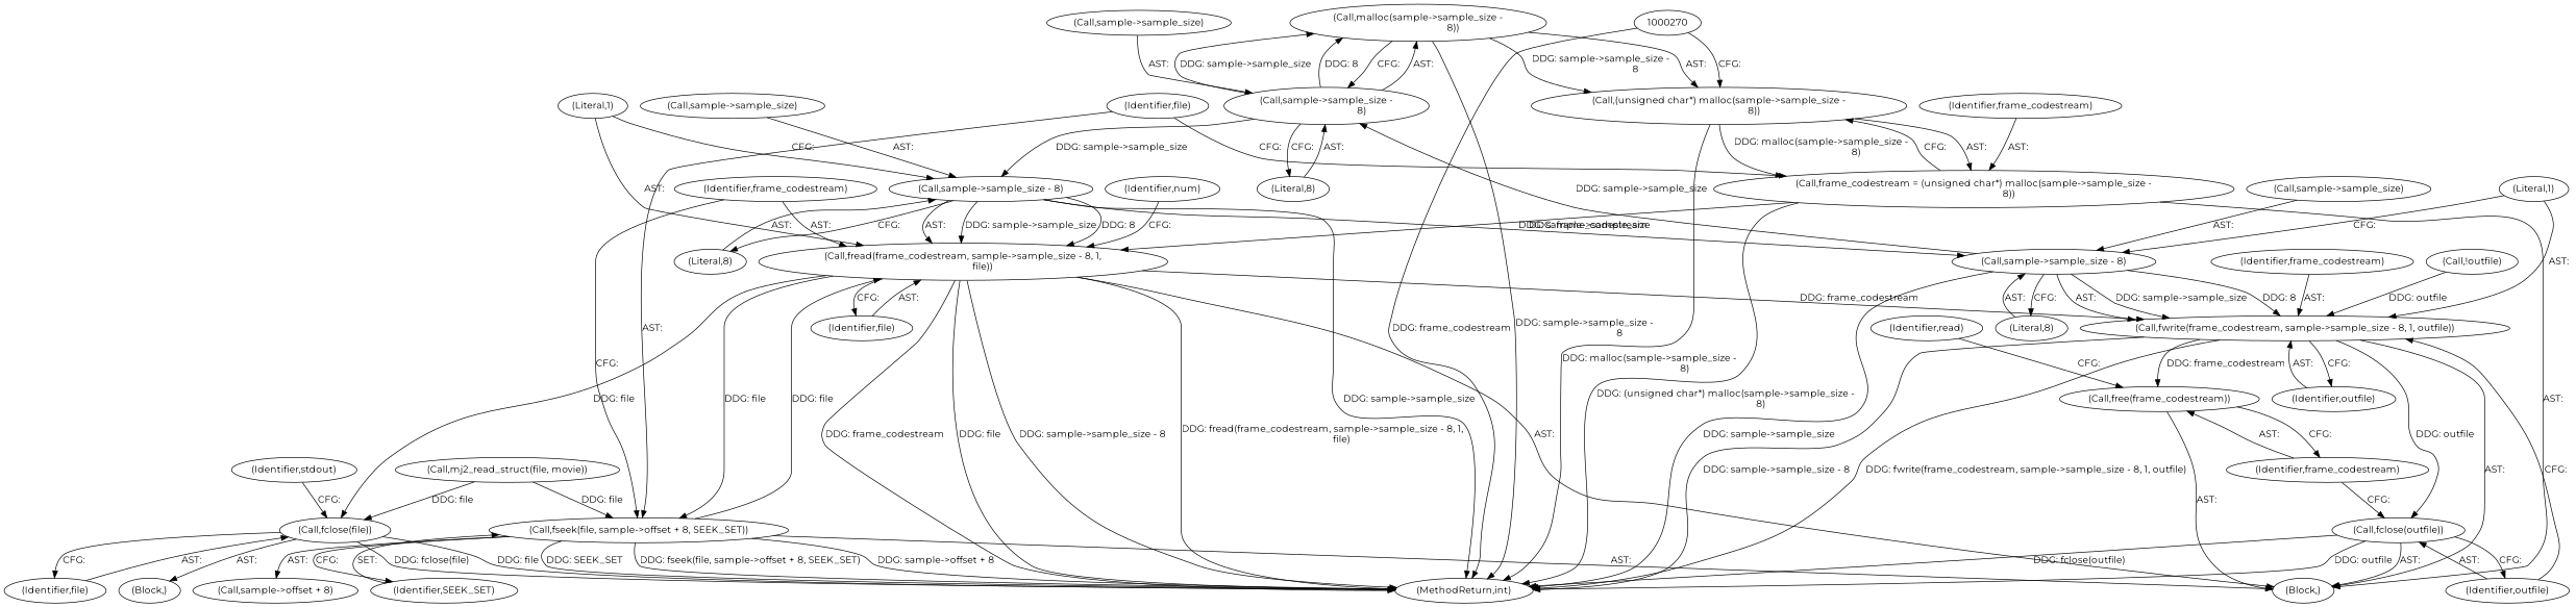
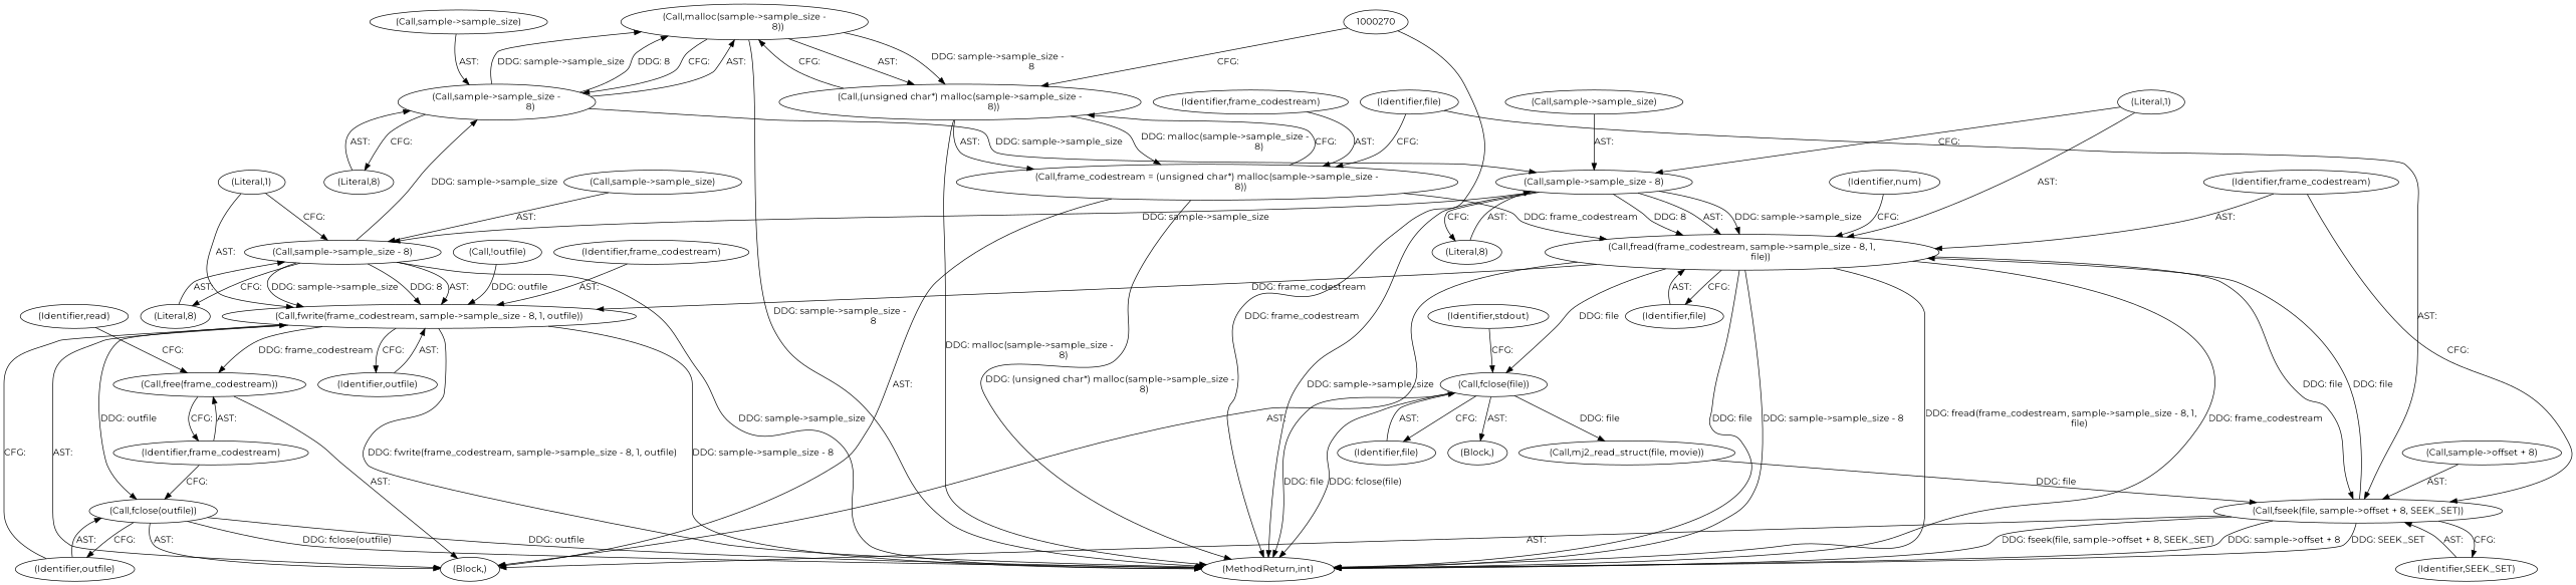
  digraph {
    fontname=Montserrat
    node [fontname=Montserrat]
    edge [fontname=Montserrat]
    n1 [label="(Call,malloc(sample->sample_size -\n                           8))"]
    n2 [label="(Call,sample->sample_size -\n                           8)"]
    n3 [label="(Call,(unsigned char*) malloc(sample->sample_size -\n                           8))"]
    n4 [label="(MethodReturn,int)"]
    n5 [label="(Call,sample->sample_size - 8)"]
    n6 [label="(Literal,8)"]
    n7 [label="(Call,frame_codestream = (unsigned char*) malloc(sample->sample_size -\n                           8))"]
    n8 [label="(Call,sample->sample_size - 8)"]
    n9 [label="(Call,fread(frame_codestream, sample->sample_size - 8, 1,\n               file))"]
    n10 [label="(Literal,8)"]
    n11 [label="(Call,fwrite(frame_codestream, sample->sample_size - 8, 1, outfile))"]
    n12 [label="(Literal,8)"]
    n13 [label="(Block,)"]
    n14 [label="(Call,fclose(outfile))"]
    n15 [label="(Call,free(frame_codestream))"]
    n16 [label="(Identifier,outfile)"]
    n17 [label="(Call,fseek(file, sample->offset + 8, SEEK_SET))"]
    n18 [label="(Call,fclose(file))"]
    n19 [label="(Identifier,file)"]
    n20 [label="(Identifier,SEEK_SET)"]
    n21 [label="(Identifier,file)"]
    n22 [label="(Block,)"]
    n23 [label="(Identifier,outfile)"]
    n24 [label="(Identifier,frame_codestream)"]
    n25 [label="(Call,sample->sample_size)"]
    n26 [label="(Call,sample->offset + 8)"]
    n27 [label="(Identifier,stdout)"]
    n28 [label="(Identifier,frame_codestream)"]
    n29 [label="(Identifier,num)"]
    n30 [label="(Identifier,frame_codestream)"]
    n31 [label="(Identifier,read)"]
    n32 [label="(Call,sample->sample_size)"]
    n33 [label="(Literal,1)"]
    n34 [label="(Call,mj2_read_struct(file, movie))"]
    n35 [label="(Call,sample->sample_size)"]
    n36 [label="(Call,!outfile)"]
    n37 [label="(Identifier,frame_codestream)"]
    n38 [label="(Identifier,file)"]
    n39 [label="(Literal,1)"]
    1000270
    n1 -> n2 [label="CFG: "]
    n1 -> n3 [label="AST: "]
    n1 -> n3 [label="DDG: sample->sample_size -\n                           8"]
    n1 -> n4 [label="DDG: sample->sample_size -\n                           8"]
    n2 -> n1 [label="AST: "]
    n2 -> n1 [label="DDG: sample->sample_size"]
    n2 -> n1 [label="DDG: 8"]
    n2 -> n5 [label="DDG: sample->sample_size"]
    n2 -> n6 [label="CFG: "]
+   n3 -> n1 [label="CFG: "]
    n3 -> n4 [label="DDG: malloc(sample->sample_size -\n                           8)"]
    n3 -> n7 [label="AST: "]
    n3 -> n7 [label="DDG: malloc(sample->sample_size -\n                           8)"]
    n5 -> n4 [label="DDG: sample->sample_size"]
    n5 -> n8 [label="DDG: sample->sample_size"]
    n5 -> n9 [label="AST: "]
    n5 -> n9 [label="DDG: sample->sample_size"]
    n5 -> n9 [label="DDG: 8"]
    n5 -> n10 [label="CFG: "]
    n6 -> n2 [label="AST: "]
    n7 -> n3 [label="CFG: "]
    n7 -> n4 [label="DDG: (unsigned char*) malloc(sample->sample_size -\n                           8)"]
    n7 -> n9 [label="DDG: frame_codestream"]
    n7 -> n13 [label="AST: "]
    n8 -> n2 [label="DDG: sample->sample_size"]
    n8 -> n4 [label="DDG: sample->sample_size"]
    n8 -> n11 [label="AST: "]
    n8 -> n11 [label="DDG: sample->sample_size"]
    n8 -> n11 [label="DDG: 8"]
    n8 -> n12 [label="CFG: "]
    n9 -> n4 [label="DDG: fread(frame_codestream, sample->sample_size - 8, 1,\n               file)"]
    n9 -> n4 [label="DDG: frame_codestream"]
    n9 -> n4 [label="DDG: file"]
    n9 -> n4 [label="DDG: sample->sample_size - 8"]
    n9 -> n11 [label="DDG: frame_codestream"]
    n9 -> n13 [label="AST: "]
    n9 -> n17 [label="DDG: file"]
    n9 -> n18 [label="DDG: file"]
    n9 -> n19 [label="CFG: "]
    n10 -> n5 [label="AST: "]
    n11 -> n4 [label="DDG: sample->sample_size - 8"]
    n11 -> n4 [label="DDG: fwrite(frame_codestream, sample->sample_size - 8, 1, outfile)"]
    n11 -> n13 [label="AST: "]
    n11 -> n14 [label="DDG: outfile"]
    n11 -> n15 [label="DDG: frame_codestream"]
    n11 -> n16 [label="CFG: "]
    n12 -> n8 [label="AST: "]
    n14 -> n4 [label="DDG: outfile"]
    n14 -> n4 [label="DDG: fclose(outfile)"]
    n14 -> n13 [label="AST: "]
    n14 -> n23 [label="CFG: "]
    n15 -> n13 [label="AST: "]
    n15 -> n24 [label="CFG: "]
    n16 -> n11 [label="AST: "]
    n17 -> n4 [label="DDG: SEEK_SET"]
    n17 -> n4 [label="DDG: fseek(file, sample->offset + 8, SEEK_SET)"]
    n17 -> n4 [label="DDG: sample->offset + 8"]
    n17 -> n9 [label="DDG: file"]
    n17 -> n13 [label="AST: "]
    n17 -> n20 [label="CFG: "]
    n18 -> n4 [label="DDG: file"]
    n18 -> n4 [label="DDG: fclose(file)"]
    n18 -> n21 [label="CFG: "]
    n18 -> n22 [label="AST: "]
    n19 -> n9 [label="AST: "]
-   n20 -> n17 [label="SET: "]
+   n20 -> n17 [label="AST: "]
    n21 -> n18 [label="AST: "]
    n23 -> n11 [label="CFG: "]
    n23 -> n14 [label="AST: "]
    n24 -> n14 [label="CFG: "]
    n24 -> n15 [label="AST: "]
    n25 -> n5 [label="AST: "]
-   n17 -> n26 [label="AST: "]
+   n26 -> n17 [label="AST: "]
    n27 -> n18 [label="CFG: "]
    n28 -> n9 [label="AST: "]
    n28 -> n17 [label="CFG: "]
    n29 -> n9 [label="CFG: "]
    n30 -> n11 [label="AST: "]
    n31 -> n15 [label="CFG: "]
    n32 -> n8 [label="AST: "]
    n33 -> n5 [label="CFG: "]
    n33 -> n9 [label="AST: "]
    n34 -> n17 [label="DDG: file"]
-   n34 -> n18 [label="DDG: file"]
+   n18 -> n34 [label="DDG: file"]
    n35 -> n2 [label="AST: "]
    n36 -> n11 [label="DDG: outfile"]
    n37 -> n7 [label="AST: "]
    n38 -> n7 [label="CFG: "]
    n38 -> n17 [label="AST: "]
    n39 -> n8 [label="CFG: "]
    n39 -> n11 [label="AST: "]
    1000270 -> n3 [label="CFG: "]
    1000270 -> n4 [label="DDG: frame_codestream"]
  }
